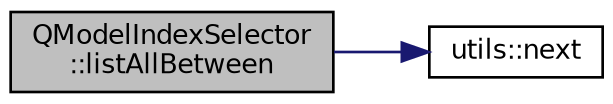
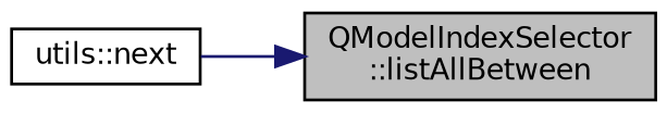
  digraph {
    rankdir=LR
    node [color=black fontname=Helvetica fontsize=10 shape=record style=filled]
    n1 [fillcolor=grey75 fontcolor=black height=0.2 label="QModelIndexSelector\l::listAllBetween" width=0.4]
    n2 [fillcolor=white height=0.2 label="utils::next" width=0.4]
-   n1 -> n2 [color=midnightblue fontname=Helvetica fontsize=10 labelfontname=Helvetica labelfontsize=10 style=solid]
+   n2 -> n1 [color=midnightblue fontname=Helvetica fontsize=10 labelfontname=Helvetica labelfontsize=10 style=solid]
  }
